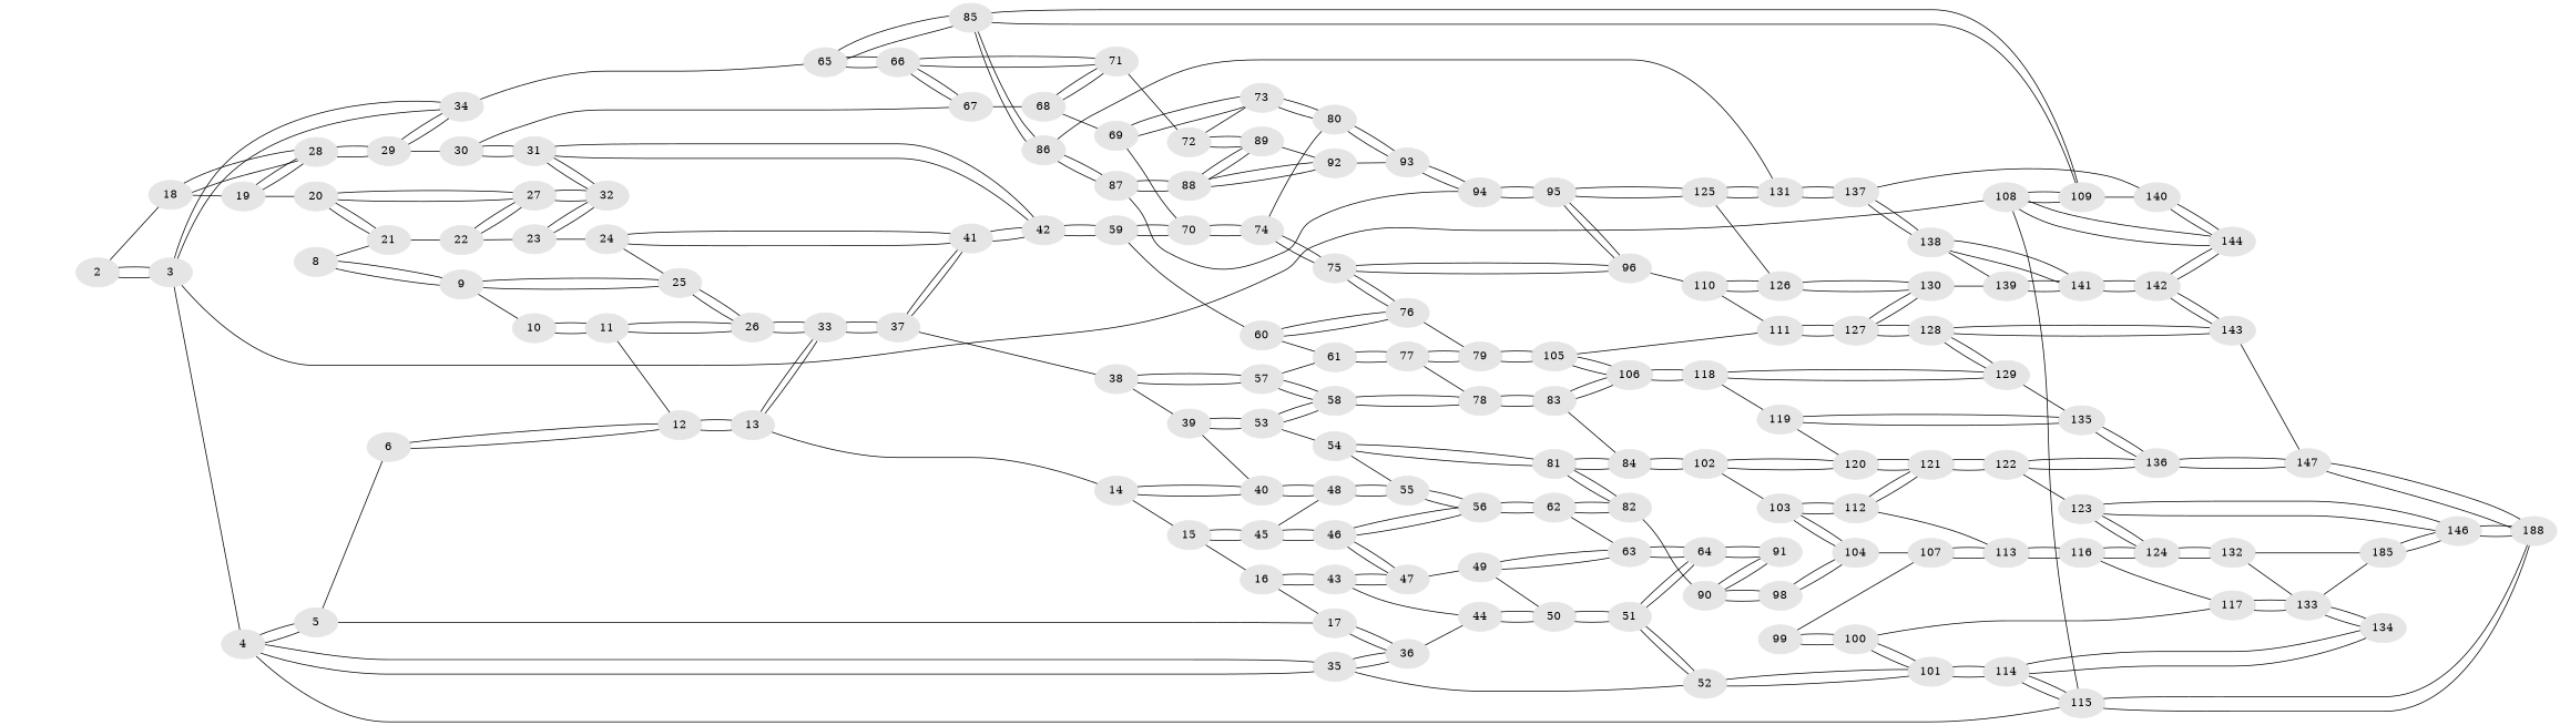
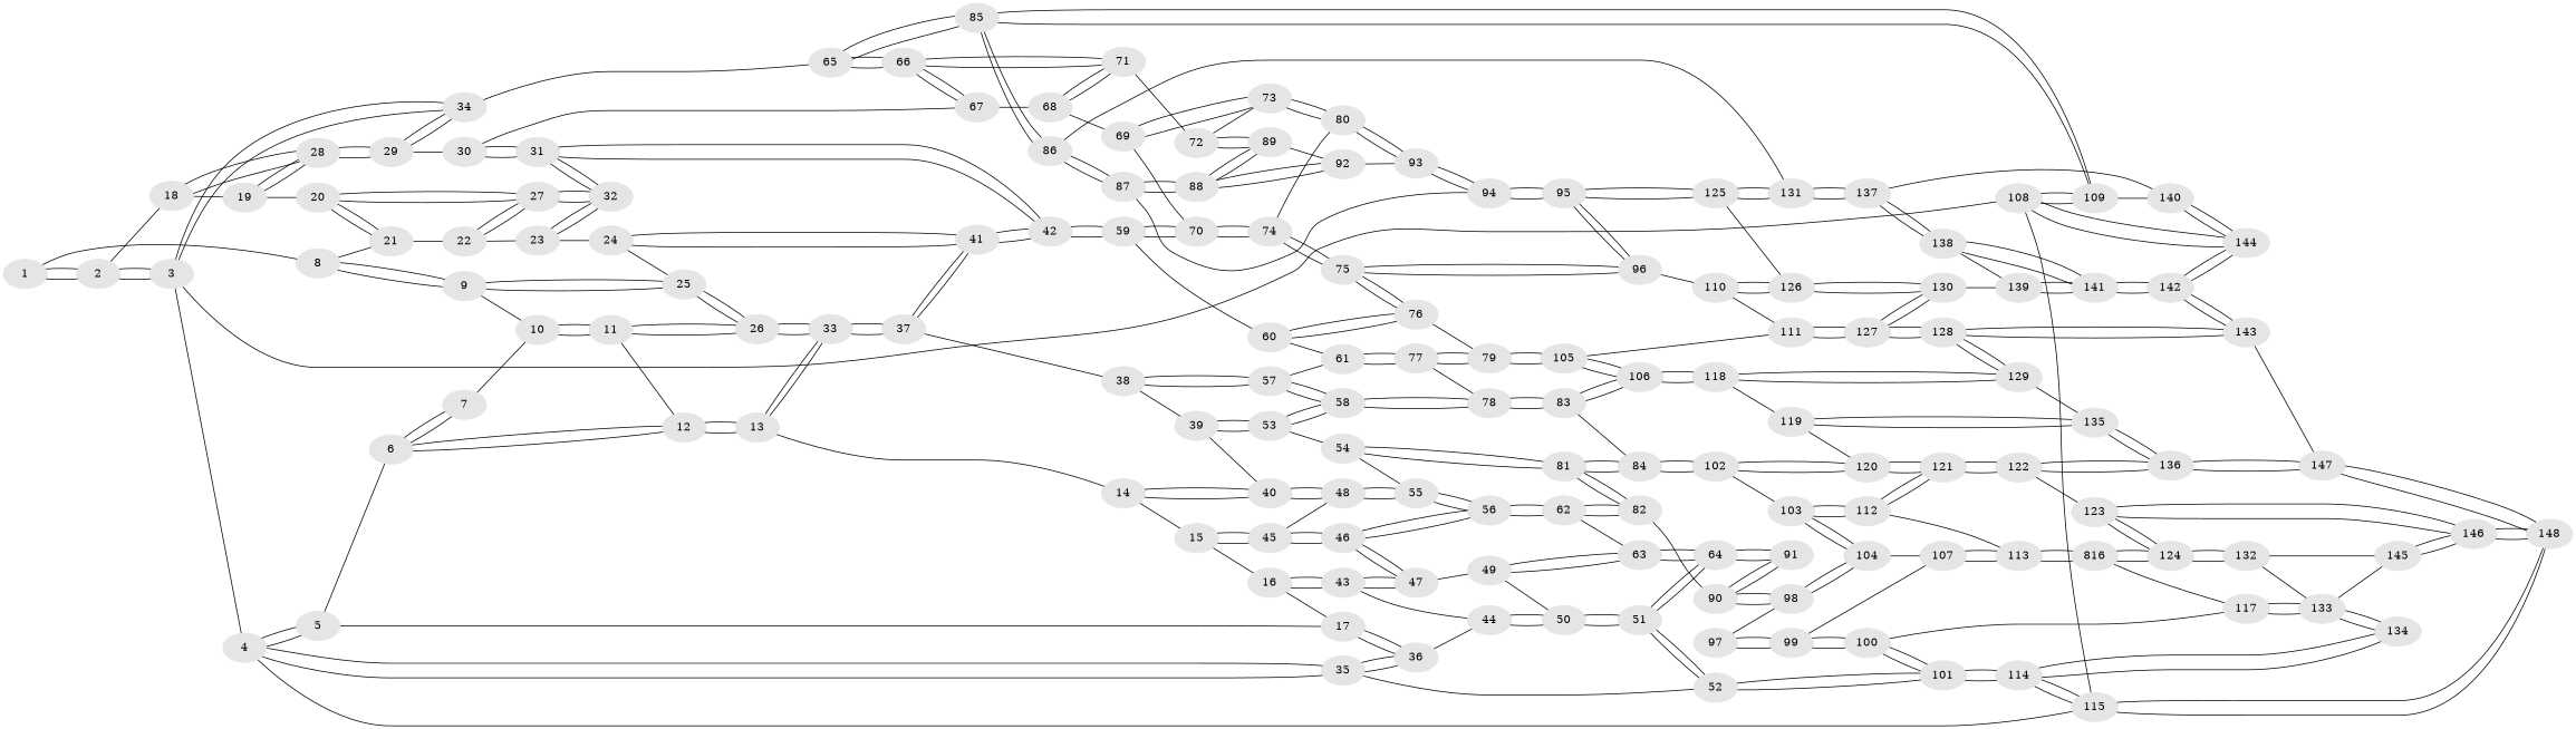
  graph {
    rankdir=LR
    node [color=gray90 style=filled]
+   1
    2
    8
    3
    18
    9
    21
    4
    34
    108
    19
    28
    5
    35
    115
    65
    109
    144
    6
    17
    36
    52
-   148 [label=188]
+   148
+   7
    12
    10
    13
    11
    25
    22
    26
    33
    14
    15
    40
    37
    16
    45
    48
    43
    46
    44
    47
    20
    29
    27
    32
    23
    24
    41
    42
    30
    31
    67
    68
    59
    38
    66
    85
    101
    50
    39
    57
    53
    58
    61
    54
    55
    60
    70
    49
    51
    56
    62
    63
    64
    91
    114
    81
    78
    82
    84
    77
    83
    76
    74
    79
    90
    71
    86
    72
    69
    73
    80
    75
    89
    92
    93
    96
    110
    105
    106
    111
    94
    102
    98
    118
    103
    120
    87
    131
    140
    88
    137
    95
    104
    125
    126
+   97
    99
    100
    107
    117
    113
    133
    134
    112
    121
    127
    119
    129
-   116
+   116 [label=816]
    130
    128
    122
    124
    132
-   145 [label=185]
+   145
    135
    136
    123
    146
    147
    139
    143
    141
    138
    142
+   1 -- 2
+   1 -- 2
+   1 -- 8
    2 -- 3
    2 -- 3
    2 -- 18
    8 -- 9
    8 -- 9
    8 -- 21
    3 -- 4
    3 -- 34
    3 -- 34
    3 -- 108
    18 -- 19
    18 -- 28
    18 -- 28
    9 -- 10
    9 -- 25
    9 -- 25
    21 -- 22
    4 -- 5
    4 -- 5
    4 -- 35
    4 -- 35
    4 -- 115
    34 -- 65
    108 -- 115
    108 -- 109
    108 -- 109
    108 -- 144
    108 -- 144
    19 -- 28
    19 -- 28
    19 -- 20
    28 -- 29
    28 -- 29
    5 -- 6
    5 -- 17
    35 -- 36
    35 -- 36
    35 -- 52
    115 -- 148
    115 -- 148
    65 -- 66
    65 -- 66
    65 -- 85
    65 -- 85
    109 -- 140
+   6 -- 7
+   6 -- 7
    6 -- 12
    6 -- 12
    17 -- 36
    17 -- 36
    36 -- 44
    52 -- 101
    52 -- 101
+   7 -- 10
    12 -- 13
    12 -- 13
    10 -- 11
    10 -- 11
    13 -- 33
    13 -- 33
    13 -- 14
    11 -- 12
    11 -- 26
    11 -- 26
    25 -- 26
    25 -- 26
    22 -- 27
    22 -- 27
    22 -- 23
    26 -- 33
    26 -- 33
    33 -- 37
    33 -- 37
    14 -- 15
    14 -- 40
    14 -- 40
    15 -- 16
    15 -- 45
    15 -- 45
    40 -- 48
    40 -- 48
    37 -- 41
    37 -- 41
    37 -- 38
    16 -- 17
    16 -- 43
    16 -- 43
    45 -- 48
    45 -- 46
    45 -- 46
    48 -- 55
    48 -- 55
    43 -- 44
    43 -- 47
    43 -- 47
    46 -- 47
    46 -- 47
    46 -- 56
    46 -- 56
    44 -- 50
    44 -- 50
    47 -- 49
    20 -- 21
    20 -- 21
    20 -- 27
    20 -- 27
    29 -- 34
    29 -- 34
    29 -- 30
    27 -- 32
    27 -- 32
    23 -- 32
    23 -- 32
    23 -- 24
    24 -- 25
    24 -- 41
    24 -- 41
    41 -- 42
    41 -- 42
    42 -- 59
    42 -- 59
    30 -- 31
    30 -- 31
    30 -- 67
    31 -- 32
    31 -- 32
    31 -- 42
    31 -- 42
    67 -- 68
    68 -- 71
    68 -- 71
    68 -- 69
    59 -- 60
    59 -- 70
    59 -- 70
    38 -- 39
    38 -- 57
    38 -- 57
    66 -- 67
    66 -- 67
    66 -- 71
    66 -- 71
    85 -- 109
    85 -- 109
    85 -- 86
    85 -- 86
    101 -- 114
    101 -- 114
    50 -- 51
    50 -- 51
    39 -- 40
    39 -- 53
    39 -- 53
    57 -- 58
    57 -- 58
    57 -- 61
    53 -- 58
    53 -- 58
    53 -- 54
    58 -- 78
    58 -- 78
    61 -- 77
    61 -- 77
    54 -- 55
    54 -- 81
    54 -- 81
    55 -- 56
    55 -- 56
    60 -- 61
    60 -- 76
    60 -- 76
    70 -- 74
    70 -- 74
    49 -- 50
    49 -- 63
    49 -- 63
    51 -- 52
    51 -- 52
    51 -- 64
    51 -- 64
    56 -- 62
    56 -- 62
    62 -- 63
    62 -- 82
    62 -- 82
    63 -- 64
    63 -- 64
    64 -- 91
    64 -- 91
    114 -- 115
    114 -- 115
    114 -- 134
    114 -- 134
    81 -- 82
    81 -- 82
    81 -- 84
    81 -- 84
    78 -- 83
    78 -- 83
    82 -- 90
    84 -- 102
    84 -- 102
    77 -- 78
    77 -- 79
    77 -- 79
    83 -- 84
    83 -- 106
    83 -- 106
    76 -- 79
    74 -- 80
    74 -- 75
    74 -- 75
    79 -- 105
    79 -- 105
    90 -- 91
    90 -- 91
    90 -- 98
    90 -- 98
    71 -- 72
    86 -- 87
    86 -- 87
    86 -- 131
    72 -- 73
    72 -- 89
    72 -- 89
    69 -- 70
    69 -- 73
    69 -- 73
    73 -- 80
    73 -- 80
    80 -- 93
    80 -- 93
    75 -- 76
    75 -- 76
    75 -- 96
    75 -- 96
    89 -- 92
    92 -- 93
    93 -- 94
    93 -- 94
    96 -- 110
    110 -- 111
    110 -- 126
    110 -- 126
    105 -- 106
    105 -- 106
    105 -- 111
    106 -- 118
    106 -- 118
    111 -- 127
    111 -- 127
    94 -- 95
    94 -- 95
    102 -- 103
    102 -- 120
    102 -- 120
    98 -- 104
    98 -- 104
    118 -- 119
    118 -- 129
    118 -- 129
    103 -- 104
    103 -- 104
    103 -- 112
    103 -- 112
    120 -- 121
    120 -- 121
    87 -- 94
    87 -- 88
    87 -- 88
    131 -- 137
    131 -- 137
    140 -- 144
    140 -- 144
    88 -- 89
    88 -- 89
    88 -- 92
    88 -- 92
    137 -- 140
    137 -- 138
    137 -- 138
    95 -- 96
    95 -- 96
    95 -- 125
    95 -- 125
    104 -- 107
    125 -- 131
    125 -- 131
    125 -- 126
    126 -- 130
    126 -- 130
+   97 -- 98
+   97 -- 99
+   97 -- 99
    99 -- 100
    99 -- 100
    99 -- 107
    100 -- 101
    100 -- 101
    100 -- 117
    107 -- 113
    107 -- 113
    117 -- 133
    117 -- 133
    113 -- 116
    113 -- 116
    133 -- 134
    133 -- 134
    133 -- 145
    112 -- 113
    112 -- 121
    112 -- 121
    121 -- 122
    121 -- 122
    127 -- 130
    127 -- 130
    127 -- 128
    127 -- 128
    119 -- 120
    119 -- 135
    119 -- 135
    129 -- 135
    116 -- 117
    116 -- 124
    116 -- 124
    130 -- 139
    128 -- 129
    128 -- 129
    128 -- 143
    128 -- 143
    122 -- 136
    122 -- 136
    122 -- 123
    124 -- 132
    124 -- 132
    132 -- 133
    132 -- 145
    145 -- 146
    145 -- 146
    135 -- 136
    135 -- 136
    136 -- 147
    136 -- 147
    123 -- 124
    123 -- 124
    123 -- 146
    123 -- 146
    146 -- 148
    146 -- 148
    147 -- 148
    147 -- 148
    139 -- 141
    139 -- 141
    143 -- 147
    141 -- 142
    141 -- 142
    138 -- 139
    138 -- 141
    138 -- 141
    142 -- 144
    142 -- 144
    142 -- 143
    142 -- 143
  }
